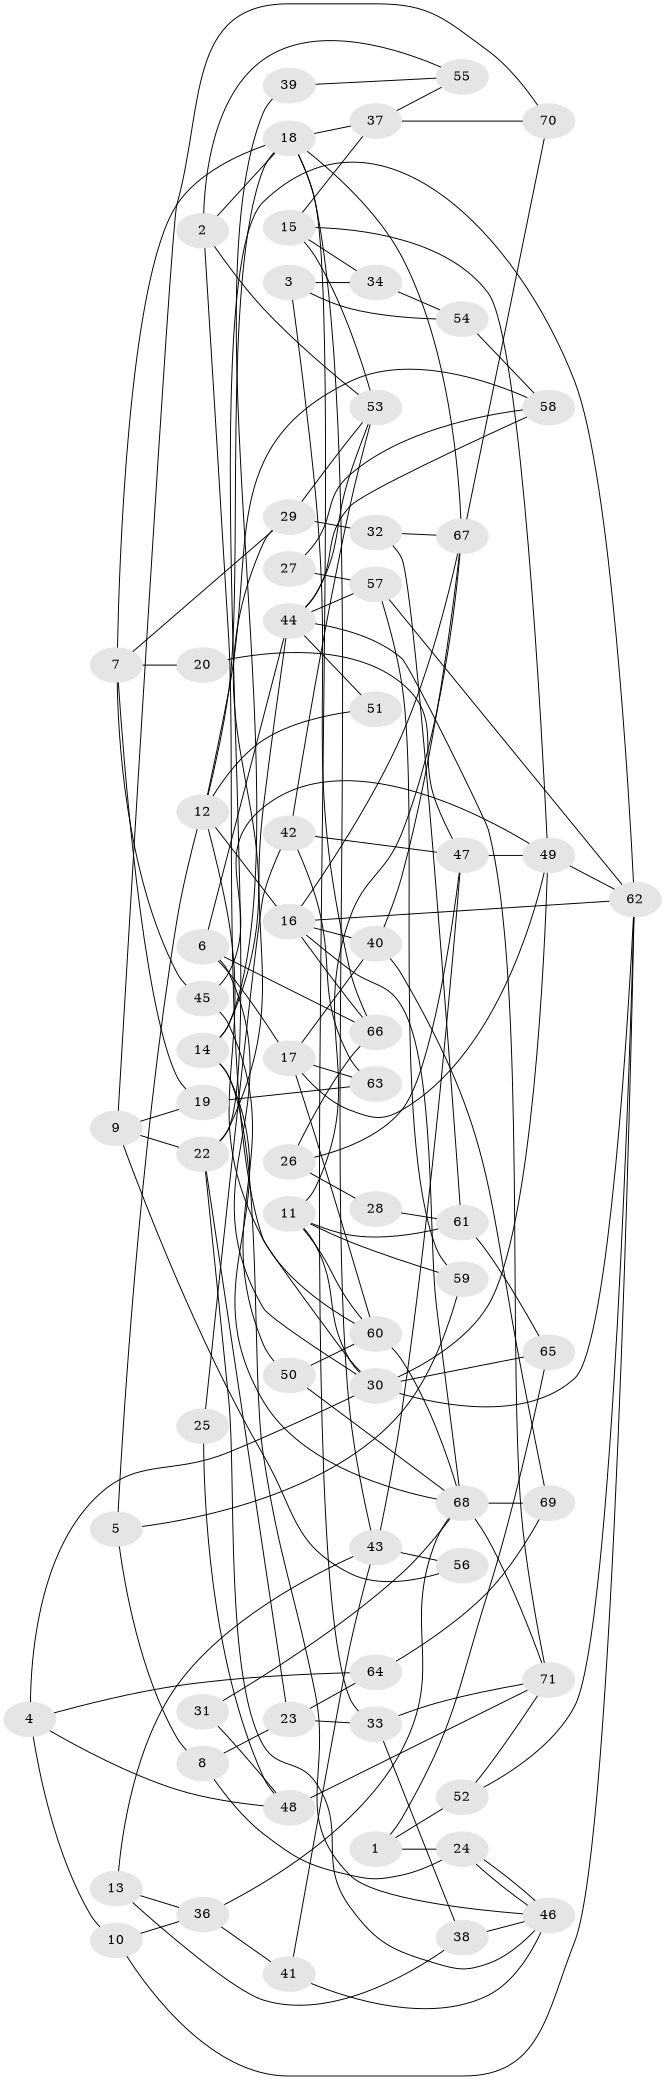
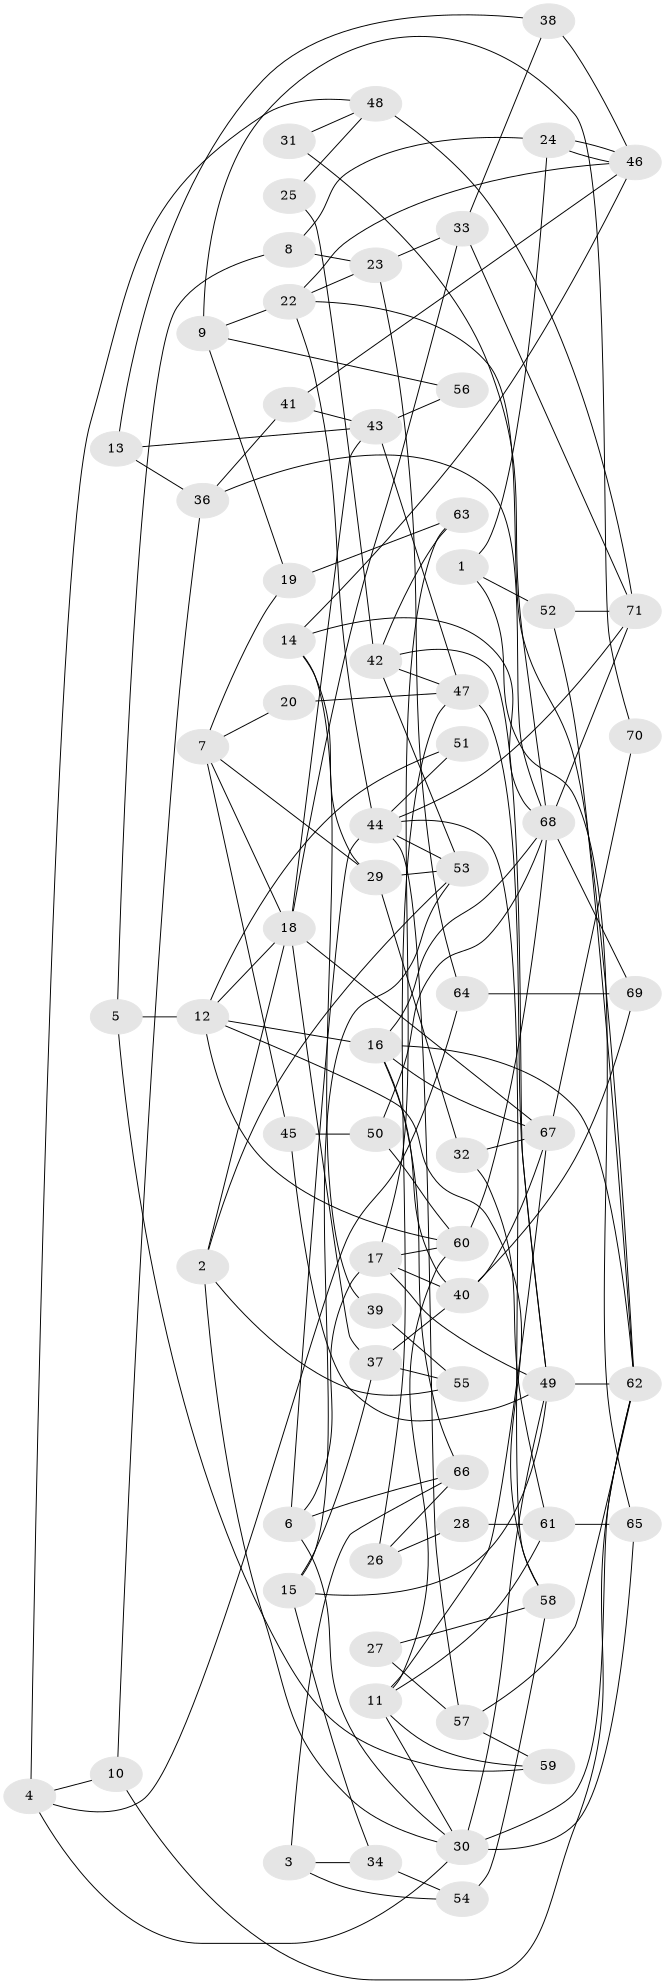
  graph {
    rankdir=LR
    node [color=gray90 style=filled]
    1
    24
    52
    65
    46
    62
    71
    2
    18
    30
    53
    55
    67
    43
    37
    33
    49
    3
    34
    54
    66
    58
    4
    10
    48
    64
    36
    69
    5
    8
    12
    59
    23
    60
    16
    51
    6
    17
    44
    40
    63
    57
    7
    19
    20
    29
    45
    47
    32
    50
    9
    22
    56
    70
    68
    41
    11
    61
    13
    38
    14
    39
    15
    28
    42
    25
    26
    27
    31
    1 -- 24
    1 -- 52
    1 -- 65
    24 -- 46
    24 -- 46
    52 -- 62
    52 -- 71
    2 -- 18
    2 -- 30
    2 -- 53
    2 -- 55
    18 -- 67
    18 -- 43
    18 -- 37
    18 -- 33
    30 -- 65
    30 -- 62
    30 -- 49
    67 -- 70
    43 -- 47
    43 -- 56
    37 -- 55
-   37 -- 70
+   37 -- 40
    33 -- 71
    33 -- 38
    49 -- 62
    3 -- 34
    3 -- 54
    3 -- 66
    34 -- 54
    54 -- 58
    4 -- 30
    4 -- 10
    4 -- 48
    4 -- 64
    10 -- 62
    10 -- 36
    48 -- 71
    64 -- 69
    36 -- 68
    36 -- 41
    5 -- 8
    5 -- 12
    5 -- 59
    8 -- 24
    8 -- 23
    12 -- 18
    12 -- 58
    12 -- 60
    12 -- 16
    12 -- 51
    23 -- 33
    23 -- 64
    60 -- 68
    16 -- 62
    16 -- 67
    16 -- 66
    16 -- 40
    16 -- 68
    6 -- 30
    6 -- 66
    6 -- 17
    6 -- 44
    17 -- 49
    17 -- 60
    17 -- 40
    17 -- 63
    44 -- 71
    44 -- 53
    44 -- 58
    44 -- 51
    44 -- 57
    40 -- 67
    40 -- 69
    57 -- 62
    57 -- 59
    7 -- 18
    7 -- 19
    7 -- 20
    7 -- 29
    7 -- 45
    19 -- 63
    20 -- 47
    29 -- 53
    29 -- 32
    45 -- 49
    45 -- 50
    47 -- 49
    32 -- 67
    32 -- 61
    50 -- 60
    50 -- 68
    9 -- 19
    9 -- 22
    9 -- 56
    9 -- 70
    22 -- 46
    22 -- 62
    22 -- 23
    22 -- 44
    68 -- 71
    68 -- 69
    41 -- 46
    41 -- 43
    11 -- 30
    11 -- 67
    11 -- 59
    11 -- 60
    11 -- 61
    61 -- 65
    13 -- 43
    13 -- 36
    13 -- 38
    38 -- 46
    14 -- 46
    14 -- 29
    14 -- 68
    14 -- 39
    39 -- 55
    15 -- 53
    15 -- 37
    15 -- 49
    15 -- 34
    28 -- 61
    42 -- 53
+   42 -- 49
    42 -- 63
    42 -- 47
    25 -- 48
    25 -- 42
    26 -- 66
    26 -- 47
    26 -- 28
    27 -- 58
    27 -- 57
    31 -- 48
    31 -- 68
  }
